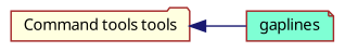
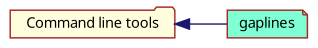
  digraph {
    rankdir=LR
    node [color=brown fontname="FreeSans.ttf" fontsize=10 style=filled]
    n1 [fillcolor=aquamarine fontcolor=black height=0.2 label=gaplines shape=note width=0.4]
-   n2 [fillcolor=lightyellow height=0.2 label="Command tools tools" shape=folder width=0.4]
+   n2 [fillcolor=lightyellow height=0.2 label="Command line tools" shape=folder width=0.4]
    n2 -> n1 [color=midnightblue dir=back fontname="FreeSans.ttf" fontsize=8 labelfontname="FreeSans.ttf" labelfontsize=8 shape=plaintext style=solid]
  }
